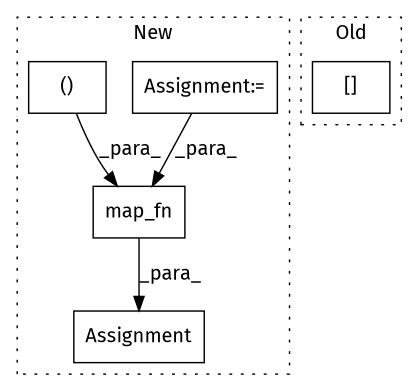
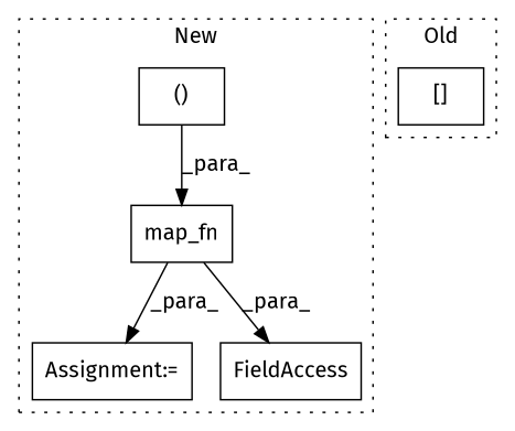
  digraph {
    fontname="Fira Sans"
    node [fontname="Fira Sans" shape=box]
    edge [fontname="Fira Sans"]
    n1 [a=32 l="7,1" label=map_fn s="5266,5345"]
    n2 [a=7 l=1 label="Assignment:=" s=5254]
-   n3 [a=22 l=18 label=Assignment s=5327]
+   n3 [a=22 l=18 label=FieldAccess s=5327]
    n4 [a=106 l=39 label="()" s=5286]
    n5 [a=2 l="24,2" label="[]" s="4820,4944"]
    subgraph cluster_1 {
      label=New
      style=dotted
      n1
      n2
      n3
      n4
    }
    subgraph cluster_2 {
      label=Old
      style=dotted
      n5
    }
-   n2 -> n1 [label=_para_]
+   n1 -> n2 [label=_para_]
    n1 -> n3 [label=_para_]
    n4 -> n1 [label=_para_]
  }
